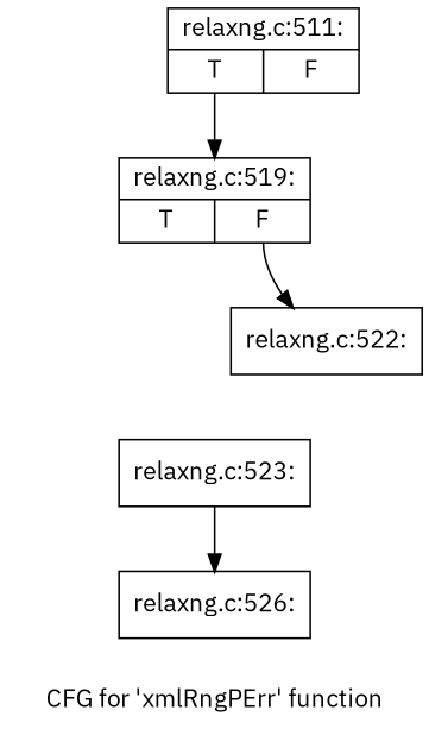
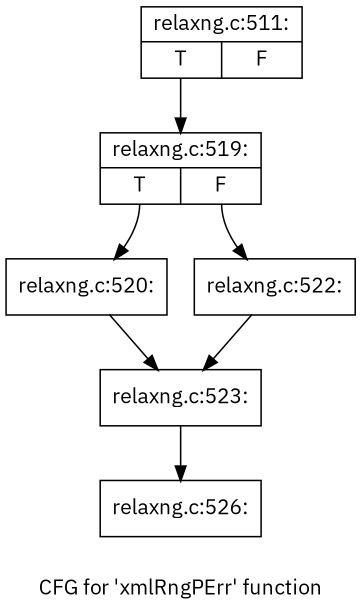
  digraph {
    fontname="IBM Plex Sans"
    label="CFG for 'xmlRngPErr' function"
    node [fontname="IBM Plex Sans" shape=record]
    edge [fontname="IBM Plex Sans"]
    n1 [label="{relaxng.c:511:|{<s0>T|<s1>F}}"]
    n2 [label="{relaxng.c:519:|{<s0>T|<s1>F}}"]
+   n3 [label="{relaxng.c:520:}"]
    n4 [label="{relaxng.c:522:}"]
    n5 [label="{relaxng.c:526:}"]
    n6 [label="{relaxng.c:523:}"]
    n1 -> n2 [tailport=s0]
+   n2 -> n3 [tailport=s0]
    n2 -> n4 [tailport=s1]
+   n3 -> n6
+   n4 -> n6
    n6 -> n5
  }
